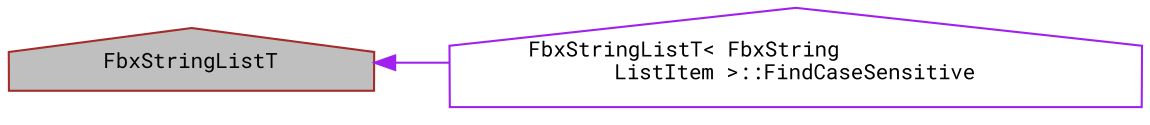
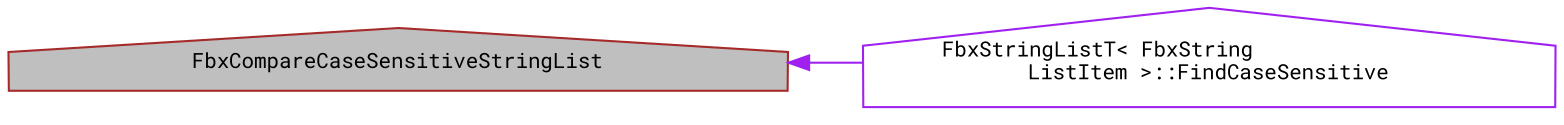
  digraph {
    rankdir=LR
    fontname="Roboto Mono"
    node [fontname="Roboto Mono" fontsize=10 shape=house style=filled]
-   n1 [color=brown fillcolor=grey75 fontcolor=black height=0.2 label=FbxStringListT width=0.4]
+   n1 [color=brown fillcolor=grey75 fontcolor=black height=0.2 label=FbxCompareCaseSensitiveStringList width=0.4]
    n2 [color=purple fillcolor=white height=0.2 label="FbxStringListT\< FbxString\lListItem \>::FindCaseSensitive" width=0.4]
    n1 -> n2 [color=purple dir=back fontname="Roboto Mono" fontsize=10 labelfontname=Helvetica labelfontsize=10 style=solid]
  }
